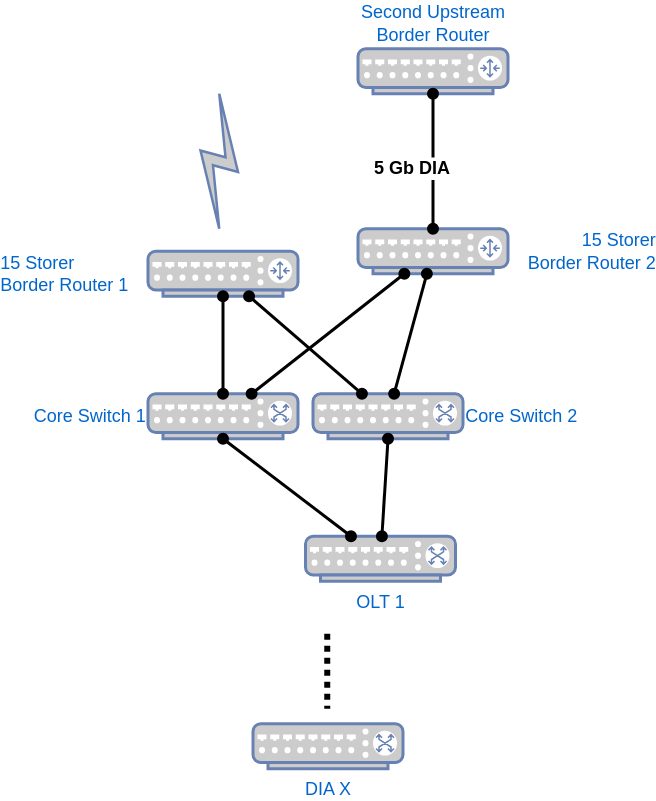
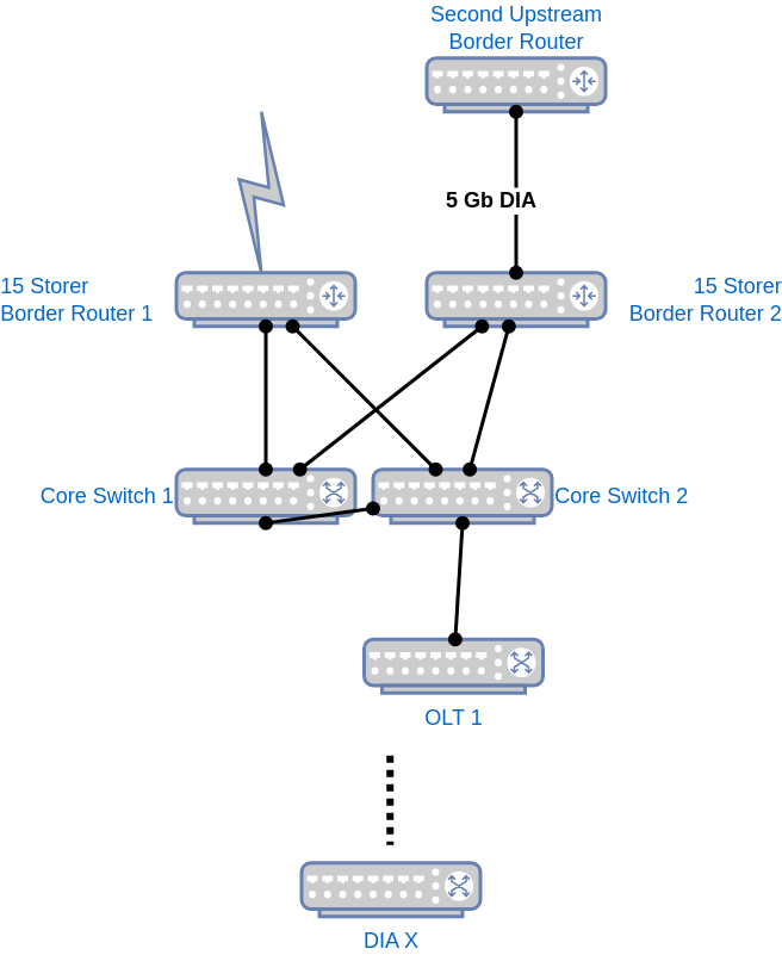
  <mxCell id="0" />
  <mxCell id="1" parent="0" />
  <mxCell id="2" value="Second Upstream&lt;br&gt;Border Router" style="fontColor=#0066CC;verticalAlign=bottom;verticalLabelPosition=top;labelPosition=center;align=center;html=1;outlineConnect=0;fillColor=#CCCCCC;strokeColor=#6881B3;gradientColor=none;gradientDirection=north;strokeWidth=2;shape=mxgraph.networks.router;" parent="1" vertex="1"><mxGeometry x="160" y="20" width="100" height="30" as="geometry" /></mxCell>
- <mxCell id="3" value="15 Storer&lt;br&gt;Border Router 1" style="fontColor=#0066CC;verticalAlign=middle;verticalLabelPosition=middle;labelPosition=left;align=left;html=1;outlineConnect=0;fillColor=#CCCCCC;strokeColor=#6881B3;gradientColor=none;gradientDirection=north;strokeWidth=2;shape=mxgraph.networks.router;labelBackgroundColor=default;" parent="1" vertex="1"><mxGeometry x="20" y="155" width="100" height="30" as="geometry" /></mxCell>
+ <mxCell id="3" value="15 Storer&lt;br&gt;Border Router 1" style="fontColor=#0066CC;verticalAlign=middle;verticalLabelPosition=middle;labelPosition=left;align=left;html=1;outlineConnect=0;fillColor=#CCCCCC;strokeColor=#6881B3;gradientColor=none;gradientDirection=north;strokeWidth=2;shape=mxgraph.networks.router;labelBackgroundColor=default;" parent="1" vertex="1"><mxGeometry x="20" y="140" width="100" height="30" as="geometry" /></mxCell>
  <mxCell id="4" value="15 Storer&lt;br&gt;&lt;div&gt;Border Router 2&lt;/div&gt;" style="fontColor=#0066CC;verticalAlign=middle;verticalLabelPosition=middle;labelPosition=right;align=right;html=1;outlineConnect=0;fillColor=#CCCCCC;strokeColor=#6881B3;gradientColor=none;gradientDirection=north;strokeWidth=2;shape=mxgraph.networks.router;labelBackgroundColor=default;" parent="1" vertex="1"><mxGeometry x="160" y="140" width="100" height="30" as="geometry" /></mxCell>
  <mxCell id="5" style="rounded=0;orthogonalLoop=1;jettySize=auto;html=1;endArrow=oval;endFill=1;startArrow=oval;startFill=1;strokeWidth=2;exitX=0.5;exitY=1;exitDx=0;exitDy=0;exitPerimeter=0;entryX=0.5;entryY=0;entryDx=0;entryDy=0;entryPerimeter=0;" parent="1" source="2" target="4" edge="1"><mxGeometry relative="1" as="geometry"><mxPoint x="360" y="-60" as="sourcePoint" /></mxGeometry></mxCell>
  <mxCell id="6" value="&lt;div&gt;&lt;b style=&quot;font-size: 12px;&quot;&gt;5 Gb DIA&lt;/b&gt;&lt;/div&gt;" style="edgeLabel;html=1;align=center;verticalAlign=middle;resizable=0;points=[];labelBackgroundColor=default;spacingLeft=0;" parent="5" vertex="1" connectable="0"><mxGeometry x="-0.286" y="-1" relative="1" as="geometry"><mxPoint x="-14" y="17" as="offset" /></mxGeometry></mxCell>
  <mxCell id="7" value="&lt;div&gt;Core Switch 1&lt;/div&gt;" style="fontColor=#0066CC;verticalAlign=middle;verticalLabelPosition=middle;labelPosition=left;align=right;html=1;outlineConnect=0;fillColor=#CCCCCC;strokeColor=#6881B3;gradientColor=none;gradientDirection=north;strokeWidth=2;shape=mxgraph.networks.switch;" parent="1" vertex="1"><mxGeometry x="20" y="250" width="100" height="30" as="geometry" /></mxCell>
  <mxCell id="8" value="Core Switch 2" style="fontColor=#0066CC;verticalAlign=middle;verticalLabelPosition=middle;labelPosition=right;align=left;html=1;outlineConnect=0;fillColor=#CCCCCC;strokeColor=#6881B3;gradientColor=none;gradientDirection=north;strokeWidth=2;shape=mxgraph.networks.switch;" parent="1" vertex="1"><mxGeometry x="130" y="250" width="100" height="30" as="geometry" /></mxCell>
  <mxCell id="9" style="rounded=0;orthogonalLoop=1;jettySize=auto;html=1;endArrow=oval;endFill=1;startArrow=oval;startFill=1;strokeWidth=2;entryX=0.5;entryY=0;entryDx=0;entryDy=0;entryPerimeter=0;" parent="1" source="3" target="7" edge="1"><mxGeometry relative="1" as="geometry"><mxPoint x="-180" y="170" as="sourcePoint" /><mxPoint x="-60" y="340" as="targetPoint" /></mxGeometry></mxCell>
  <mxCell id="10" style="rounded=0;orthogonalLoop=1;jettySize=auto;html=1;endArrow=oval;endFill=1;startArrow=oval;startFill=1;strokeWidth=2;" parent="1" source="3" target="8" edge="1"><mxGeometry relative="1" as="geometry"><mxPoint x="80" y="180" as="sourcePoint" /><mxPoint x="80" y="260" as="targetPoint" /></mxGeometry></mxCell>
  <mxCell id="11" style="rounded=0;orthogonalLoop=1;jettySize=auto;html=1;endArrow=oval;endFill=1;startArrow=oval;startFill=1;strokeWidth=2;" parent="1" source="4" target="7" edge="1"><mxGeometry relative="1" as="geometry"><mxPoint x="90" y="190" as="sourcePoint" /><mxPoint x="100" y="260" as="targetPoint" /></mxGeometry></mxCell>
  <mxCell id="12" style="rounded=0;orthogonalLoop=1;jettySize=auto;html=1;endArrow=oval;endFill=1;startArrow=oval;startFill=1;strokeWidth=2;" parent="1" source="4" target="8" edge="1"><mxGeometry relative="1" as="geometry"><mxPoint x="209.5" y="170" as="sourcePoint" /><mxPoint x="209.5" y="250" as="targetPoint" /></mxGeometry></mxCell>
  <mxCell id="13" value="&lt;div&gt;OLT 1&lt;/div&gt;" style="fontColor=#0066CC;verticalAlign=top;verticalLabelPosition=bottom;labelPosition=center;align=center;html=1;outlineConnect=0;fillColor=#CCCCCC;strokeColor=#6881B3;gradientColor=none;gradientDirection=north;strokeWidth=2;shape=mxgraph.networks.switch;" parent="1" vertex="1"><mxGeometry x="125" y="345" width="100" height="30" as="geometry" /></mxCell>
- <mxCell id="14" style="rounded=0;orthogonalLoop=1;jettySize=auto;html=1;exitX=0.5;exitY=1;exitDx=0;exitDy=0;exitPerimeter=0;strokeWidth=2;endArrow=oval;endFill=1;startArrow=oval;startFill=1;" parent="1" source="7" target="13" edge="1"><mxGeometry relative="1" as="geometry" /></mxCell>
+ <mxCell id="14" style="rounded=0;orthogonalLoop=1;jettySize=auto;html=1;exitX=0.5;exitY=1;exitDx=0;exitDy=0;exitPerimeter=0;strokeWidth=2;endArrow=oval;endFill=1;startArrow=oval;startFill=1;" parent="1" source="7" target="8" edge="1"><mxGeometry relative="1" as="geometry" /></mxCell>
  <mxCell id="15" style="rounded=0;orthogonalLoop=1;jettySize=auto;html=1;exitX=0.5;exitY=1;exitDx=0;exitDy=0;exitPerimeter=0;strokeWidth=2;endArrow=oval;endFill=1;startArrow=oval;startFill=1;" parent="1" source="8" target="13" edge="1"><mxGeometry relative="1" as="geometry" /></mxCell>
  <mxCell id="16" value="&lt;div&gt;DIA X&lt;/div&gt;" style="fontColor=#0066CC;verticalAlign=top;verticalLabelPosition=bottom;labelPosition=center;align=center;html=1;outlineConnect=0;fillColor=#CCCCCC;strokeColor=#6881B3;gradientColor=none;gradientDirection=north;strokeWidth=2;shape=mxgraph.networks.switch;" parent="1" vertex="1"><mxGeometry x="90" y="470" width="100" height="30" as="geometry" /></mxCell>
  <mxCell id="17" value="" style="orthogonalLoop=1;jettySize=auto;html=1;rounded=0;dashed=1;endArrow=none;endFill=0;strokeWidth=4;dashPattern=1 1;" parent="1" edge="1"><mxGeometry width="80" relative="1" as="geometry"><mxPoint x="139.5" y="410" as="sourcePoint" /><mxPoint x="139.5" y="460" as="targetPoint" /></mxGeometry></mxCell>
  <mxCell id="18" value="" style="fontColor=#0066CC;verticalAlign=top;verticalLabelPosition=bottom;labelPosition=center;align=center;html=1;outlineConnect=0;fillColor=#CCCCCC;strokeColor=#6881B3;gradientColor=none;gradientDirection=north;strokeWidth=2;shape=mxgraph.networks.comm_link;" parent="1" vertex="1"><mxGeometry x="55" y="50" width="25" height="90" as="geometry" /></mxCell>
